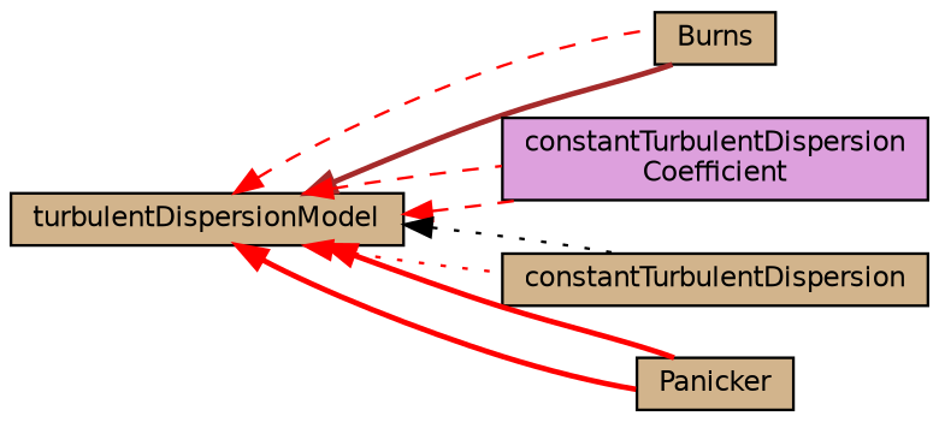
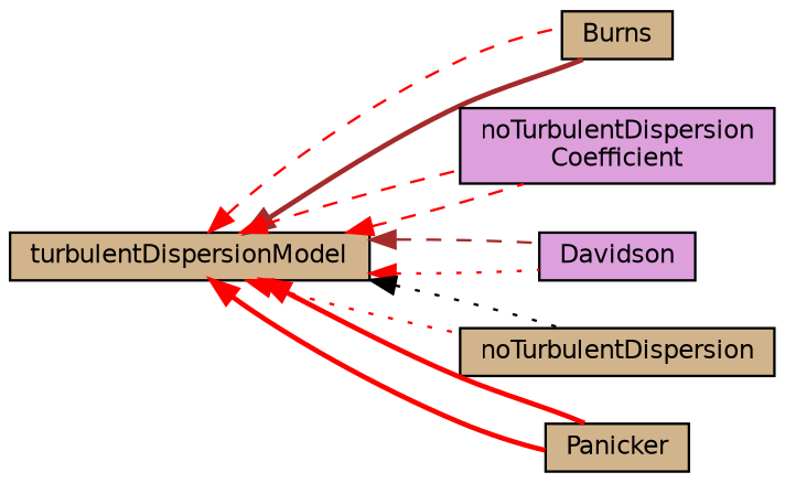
  digraph {
    rankdir=LR
    node [color=black fillcolor=tan fontname=Helvetica fontsize=10 shape=record style=filled]
    edge [color=red dir=back fontname=Helvetica fontsize=10 labelfontname=Helvetica labelfontsize=10 style=dashed]
    n1 [fontcolor=black height=0.2 label=turbulentDispersionModel width=0.4]
    n2 [height=0.2 label=Burns width=0.4]
-   n3 [fillcolor=plum height=0.2 label="constantTurbulentDispersion\lCoefficient" width=0.4]
-   n5 [height=0.2 label=constantTurbulentDispersion width=0.4]
+   n3 [fillcolor=plum height=0.2 label="noTurbulentDispersion\lCoefficient" width=0.4]
+   n4 [fillcolor=plum height=0.2 label=Davidson width=0.4]
+   n5 [height=0.2 label=noTurbulentDispersion width=0.4]
    n6 [height=0.2 label=Panicker width=0.4]
    n1 -> n2 [color=brown style=bold]
    n1 -> n2
    n1 -> n3
    n1 -> n3
+   n1 -> n4 [style=dotted]
+   n1 -> n4 [color=brown]
    n1 -> n5 [style=dotted]
    n1 -> n5 [color=black style=dotted]
    n1 -> n6 [style=bold]
    n1 -> n6 [style=bold]
  }
